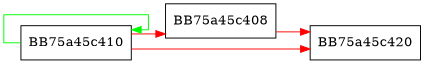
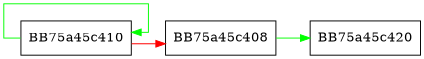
  digraph {
    rankdir=LR
    splines=ortho
    node [shape=box]
    edge [color=green]
    BB75a45c408
    BB75a45c420
    BB75a45c410
-   BB75a45c408 -> BB75a45c420 [color=red]
+   BB75a45c408 -> BB75a45c420
    BB75a45c410 -> BB75a45c408 [color=red]
-   BB75a45c410 -> BB75a45c420 [color=red]
    BB75a45c410 -> BB75a45c410
  }
